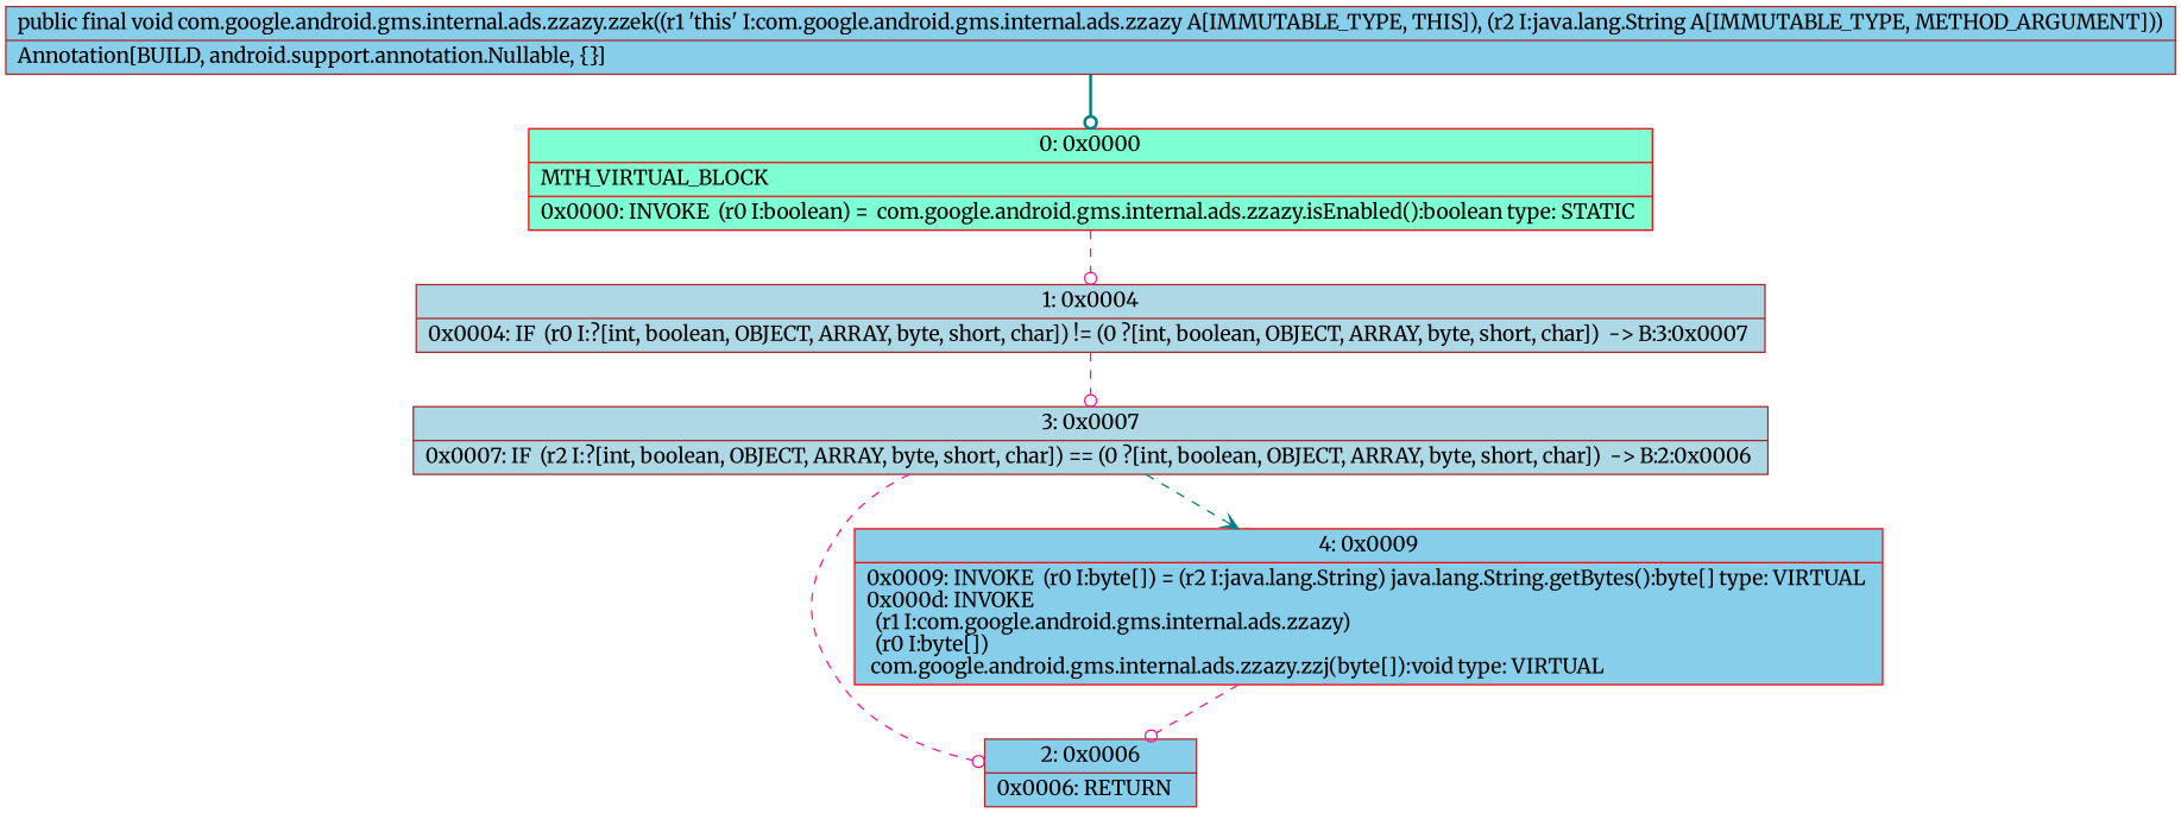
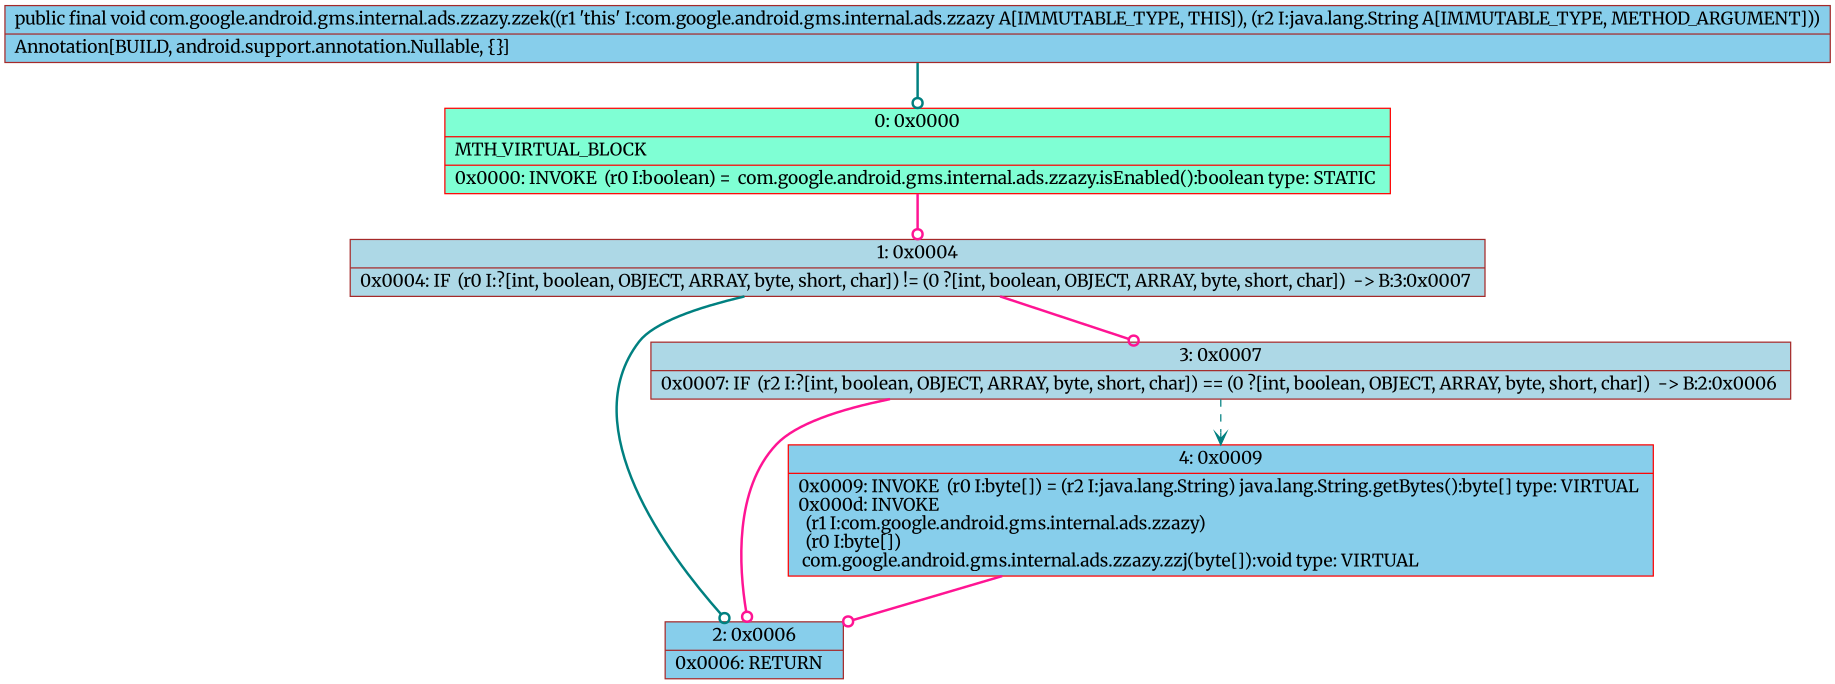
  digraph {
    fontname=Merriweather
    node [color=brown fillcolor=skyblue fontname=Merriweather shape=record style=filled]
    edge [arrowhead=odot color=deeppink fontname=Merriweather style=bold]
    n1 [color=red fillcolor=aquamarine label="{0\:\ 0x0000|MTH_VIRTUAL_BLOCK\l|0x0000: INVOKE  (r0 I:boolean) =  com.google.android.gms.internal.ads.zzazy.isEnabled():boolean type: STATIC \l}"]
    n2 [fillcolor=lightblue label="{1\:\ 0x0004|0x0004: IF  (r0 I:?[int, boolean, OBJECT, ARRAY, byte, short, char]) != (0 ?[int, boolean, OBJECT, ARRAY, byte, short, char])  \-\> B:3:0x0007 \l}"]
    n3 [label="{2\:\ 0x0006|0x0006: RETURN   \l}"]
    n4 [fillcolor=lightblue label="{3\:\ 0x0007|0x0007: IF  (r2 I:?[int, boolean, OBJECT, ARRAY, byte, short, char]) == (0 ?[int, boolean, OBJECT, ARRAY, byte, short, char])  \-\> B:2:0x0006 \l}"]
    n5 [color=red label="{4\:\ 0x0009|0x0009: INVOKE  (r0 I:byte[]) = (r2 I:java.lang.String) java.lang.String.getBytes():byte[] type: VIRTUAL \l0x000d: INVOKE  \l  (r1 I:com.google.android.gms.internal.ads.zzazy)\l  (r0 I:byte[])\l com.google.android.gms.internal.ads.zzazy.zzj(byte[]):void type: VIRTUAL \l}"]
    n6 [label="{public final void com.google.android.gms.internal.ads.zzazy.zzek((r1 'this' I:com.google.android.gms.internal.ads.zzazy A[IMMUTABLE_TYPE, THIS]), (r2 I:java.lang.String A[IMMUTABLE_TYPE, METHOD_ARGUMENT]))  | Annotation[BUILD, android.support.annotation.Nullable, \{\}]\l}"]
-   n1 -> n2 [style=dashed]
-   n2 -> n4 [style=dashed]
-   n4 -> n3 [style=dashed]
+   n1 -> n2
+   n2 -> n3 [color=teal]
+   n2 -> n4
+   n4 -> n3
    n4 -> n5 [arrowhead=vee color=teal style=dashed]
-   n5 -> n3 [style=dashed]
+   n5 -> n3
    n6 -> n1 [color=teal]
  }
